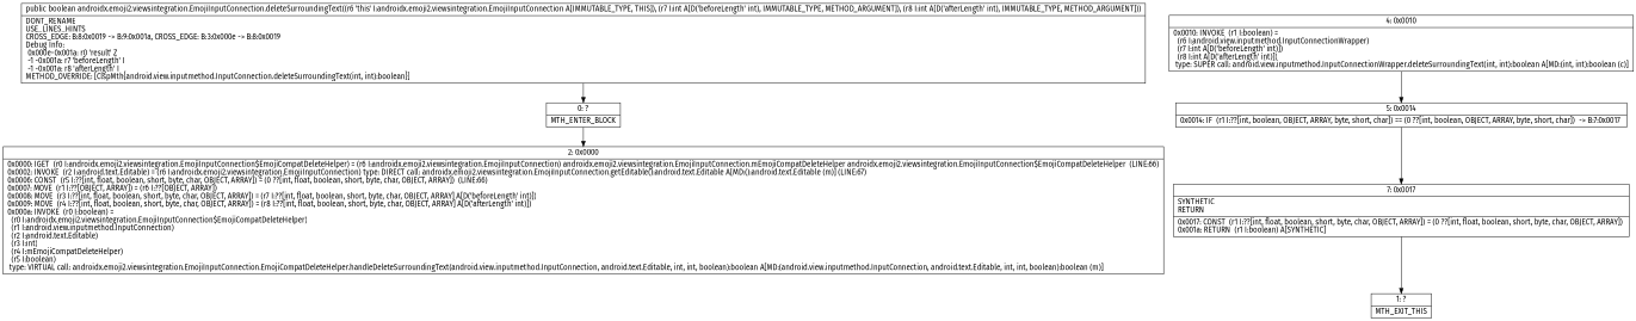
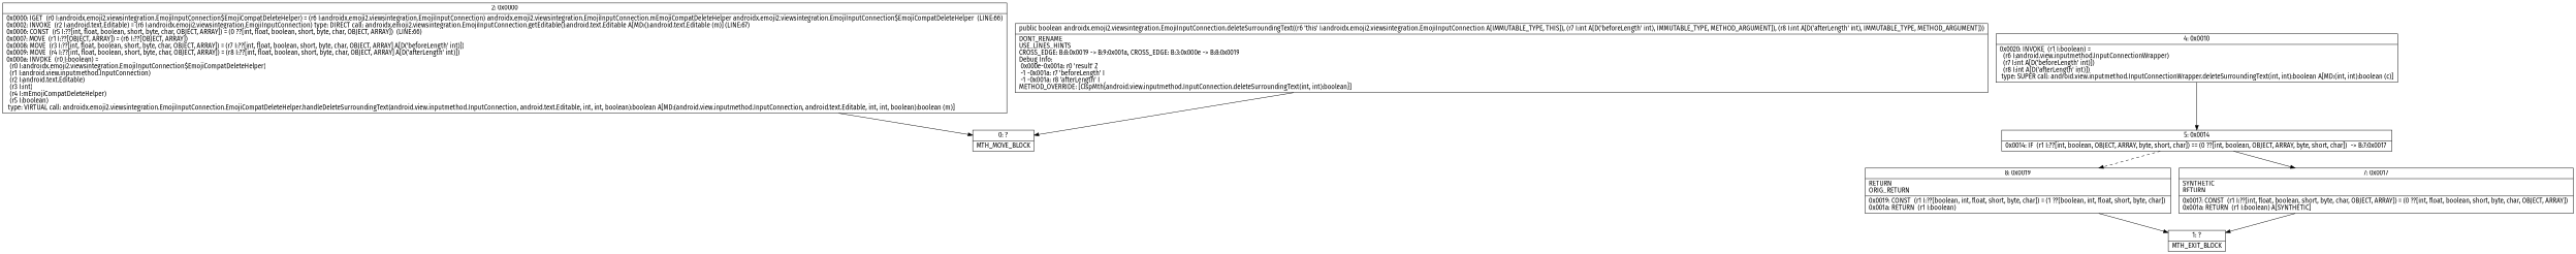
  digraph {
    fontname="Fira Sans"
    node [fontname="Fira Sans" shape=record]
    edge [fontname="Fira Sans"]
-   n1 [label="{0\:\ ?|MTH_ENTER_BLOCK\l}"]
+   n1 [label="{0\:\ ?|MTH_MOVE_BLOCK\l}"]
    n2 [label="{2\:\ 0x0000|0x0000: IGET  (r0 I:androidx.emoji2.viewsintegration.EmojiInputConnection$EmojiCompatDeleteHelper) = (r6 I:androidx.emoji2.viewsintegration.EmojiInputConnection) androidx.emoji2.viewsintegration.EmojiInputConnection.mEmojiCompatDeleteHelper androidx.emoji2.viewsintegration.EmojiInputConnection$EmojiCompatDeleteHelper  (LINE:66)\l0x0002: INVOKE  (r2 I:android.text.Editable) = (r6 I:androidx.emoji2.viewsintegration.EmojiInputConnection) type: DIRECT call: androidx.emoji2.viewsintegration.EmojiInputConnection.getEditable():android.text.Editable A[MD:():android.text.Editable (m)] (LINE:67)\l0x0006: CONST  (r5 I:??[int, float, boolean, short, byte, char, OBJECT, ARRAY]) = (0 ??[int, float, boolean, short, byte, char, OBJECT, ARRAY])  (LINE:66)\l0x0007: MOVE  (r1 I:??[OBJECT, ARRAY]) = (r6 I:??[OBJECT, ARRAY]) \l0x0008: MOVE  (r3 I:??[int, float, boolean, short, byte, char, OBJECT, ARRAY]) = (r7 I:??[int, float, boolean, short, byte, char, OBJECT, ARRAY] A[D('beforeLength' int)]) \l0x0009: MOVE  (r4 I:??[int, float, boolean, short, byte, char, OBJECT, ARRAY]) = (r8 I:??[int, float, boolean, short, byte, char, OBJECT, ARRAY] A[D('afterLength' int)]) \l0x000a: INVOKE  (r0 I:boolean) = \l  (r0 I:androidx.emoji2.viewsintegration.EmojiInputConnection$EmojiCompatDeleteHelper)\l  (r1 I:android.view.inputmethod.InputConnection)\l  (r2 I:android.text.Editable)\l  (r3 I:int)\l  (r4 I:mEmojiCompatDeleteHelper)\l  (r5 I:boolean)\l type: VIRTUAL call: androidx.emoji2.viewsintegration.EmojiInputConnection.EmojiCompatDeleteHelper.handleDeleteSurroundingText(android.view.inputmethod.InputConnection, android.text.Editable, int, int, boolean):boolean A[MD:(android.view.inputmethod.InputConnection, android.text.Editable, int, int, boolean):boolean (m)]\l}"]
-   n3 [label="{4\:\ 0x0010|0x0010: INVOKE  (r1 I:boolean) = \l  (r6 I:android.view.inputmethod.InputConnectionWrapper)\l  (r7 I:int A[D('beforeLength' int)])\l  (r8 I:int A[D('afterLength' int)])\l type: SUPER call: android.view.inputmethod.InputConnectionWrapper.deleteSurroundingText(int, int):boolean A[MD:(int, int):boolean (c)]\l}"]
+   n3 [label="{4\:\ 0x0010|0x0020: INVOKE  (r1 I:boolean) = \l  (r6 I:android.view.inputmethod.InputConnectionWrapper)\l  (r7 I:int A[D('beforeLength' int)])\l  (r8 I:int A[D('afterLength' int)])\l type: SUPER call: android.view.inputmethod.InputConnectionWrapper.deleteSurroundingText(int, int):boolean A[MD:(int, int):boolean (c)]\l}"]
    n4 [label="{5\:\ 0x0014|0x0014: IF  (r1 I:??[int, boolean, OBJECT, ARRAY, byte, short, char]) == (0 ??[int, boolean, OBJECT, ARRAY, byte, short, char])  \-\> B:7:0x0017 \l}"]
-   n6 [label="{1\:\ ?|MTH_EXIT_THIS\l}"]
+   n5 [label="{8\:\ 0x0019|RETURN\lORIG_RETURN\l|0x0019: CONST  (r1 I:??[boolean, int, float, short, byte, char]) = (1 ??[boolean, int, float, short, byte, char]) \l0x001a: RETURN  (r1 I:boolean) \l}"]
+   n6 [label="{1\:\ ?|MTH_EXIT_BLOCK\l}"]
    n7 [label="{7\:\ 0x0017|SYNTHETIC\lRETURN\l|0x0017: CONST  (r1 I:??[int, float, boolean, short, byte, char, OBJECT, ARRAY]) = (0 ??[int, float, boolean, short, byte, char, OBJECT, ARRAY]) \l0x001a: RETURN  (r1 I:boolean) A[SYNTHETIC]\l}"]
    n8 [label="{public boolean androidx.emoji2.viewsintegration.EmojiInputConnection.deleteSurroundingText((r6 'this' I:androidx.emoji2.viewsintegration.EmojiInputConnection A[IMMUTABLE_TYPE, THIS]), (r7 I:int A[D('beforeLength' int), IMMUTABLE_TYPE, METHOD_ARGUMENT]), (r8 I:int A[D('afterLength' int), IMMUTABLE_TYPE, METHOD_ARGUMENT]))  | DONT_RENAME\lUSE_LINES_HINTS\lCROSS_EDGE: B:8:0x0019 \-\> B:9:0x001a, CROSS_EDGE: B:3:0x000e \-\> B:8:0x0019\lDebug Info:\l  0x000e\-0x001a: r0 'result' Z\l  \-1 \-0x001a: r7 'beforeLength' I\l  \-1 \-0x001a: r8 'afterLength' I\lMETHOD_OVERRIDE: [ClspMth\{android.view.inputmethod.InputConnection.deleteSurroundingText(int, int):boolean\}]\l}"]
-   n1 -> n2
+   n2 -> n1
    n3 -> n4
+   n4 -> n5 [style=dashed]
    n4 -> n7
+   n5 -> n6
    n7 -> n6
    n8 -> n1
  }
